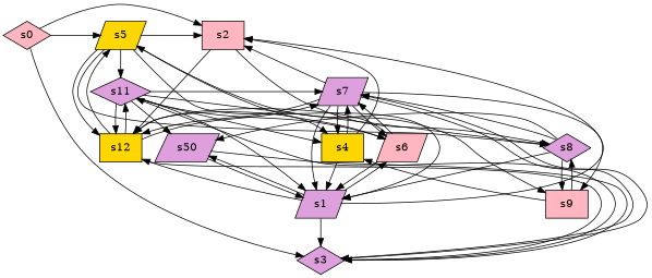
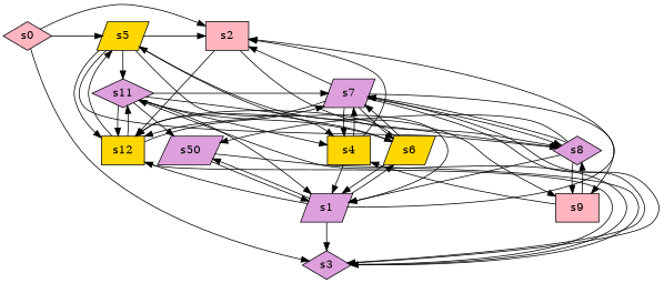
  digraph {
    node [fillcolor=plum player=0 shape=parallelogram style=filled]
    s0 [fillcolor=lightpink shape=diamond]
    s2 [fillcolor=lightpink player=1 shape=box]
    s3 [player=1 shape=diamond]
    s5 [fillcolor=gold]
    s8 [shape=diamond]
    s12 [fillcolor=gold shape=box]
    s7 [player=1]
    s11 [shape=diamond]
    s1
    s9 [fillcolor=lightpink shape=box]
-   s6 [fillcolor=lightpink player=1]
+   s6 [fillcolor=gold player=1]
    n12 [label=s50 player=1]
    s4 [fillcolor=gold shape=box]
    s0 -> s2 [constraint="time % 5 == 1"]
    s0 -> s3 [constraint="time % 4 == 2 && time % 4 == 2"]
    s0 -> s5 [constraint="!(time % 3 == 1)"]
    s2 -> s8 [constraint="time % 2 == 1 && time % 5 == 4"]
    s2 -> s12 [constraint="time % 3 == 1"]
    s3 -> s7 [constraint="!(time % 4 == 0)"]
    s3 -> s11 [constraint="time % 2 == 1 || time % 2 == 1"]
    s5 -> s2 [constraint="!(time % 3 == 1)"]
    s5 -> s8 [constraint="time == 3 || time == 9"]
    s5 -> s12 [constraint="time == 5 || time == 9 || time == 10 || time == 17 || time == 18"]
    s5 -> s11
    s5 -> s1 [constraint="!(time % 6 == 0)"]
    s5 -> s9 [constraint="!(time % 3 == 1)"]
    s8 -> s7
    s8 -> s1 [constraint="!(time % 3 == 1)"]
    s8 -> s9
    s8 -> n12 [constraint="time == 4"]
    s12 -> s3 [constraint="time % 2 == 0 && time % 4 == 1"]
    s12 -> s5 [constraint="time == 1 || time == 6 || time == 7 || time == 8"]
    s12 -> s7 [constraint="time % 5 == 0 || time % 5 == 4"]
    s12 -> s11
    s12 -> s4 [constraint="time % 3 == 0 || time % 4 == 2"]
    s7 -> s2 [constraint="time == 17 || time == 18 || time == 24"]
    s7 -> s3 [constraint="time % 3 == 0 && time % 5 == 0"]
-   s7 -> s1
+   s7 -> s8
    s7 -> s12 [constraint="time % 4 == 1 && time % 5 == 1"]
    s7 -> s9 [constraint="!(time % 4 == 0)"]
    s7 -> s6 [constraint="time % 5 == 2"]
    s7 -> s4
    s11 -> s8 [constraint="time % 4 == 3 || time % 2 == 0"]
    s11 -> s12
    s11 -> s7 [constraint="time % 3 == 1 && time % 3 == 1"]
    s11 -> s1 [constraint="!(time % 3 == 1)"]
    s11 -> s6 [constraint="!(time % 3 == 2)"]
    s11 -> n12
    s11 -> s4 [constraint="time % 4 == 2 || time % 5 == 0"]
    s1 -> s2 [constraint="time % 5 == 1 || time % 3 == 2"]
    s1 -> s3
    s1 -> s12 [constraint="time % 3 == 2"]
    s1 -> s6 [constraint="!(time % 5 == 1)"]
    s1 -> n12 [constraint="time == 3 || time == 21 || time == 23 || time == 24 || time == 29"]
    s9 -> s8 [constraint="time % 4 == 3 && time % 5 == 0"]
    s9 -> s4 [constraint="time % 4 == 3"]
    s6 -> s5 [constraint="time % 4 == 2 || time % 5 == 3"]
    s6 -> s12 [constraint="time == 3 || time == 13 || time == 15 || time == 22"]
    s6 -> s7 [constraint="!(time % 2 == 1)"]
    s6 -> s1
    n12 -> s3 [constraint="time == 2 || time == 6 || time == 10"]
    n12 -> s1
    s4 -> s2 [constraint="time % 3 == 1"]
    s4 -> s7
    s4 -> s1
  }
